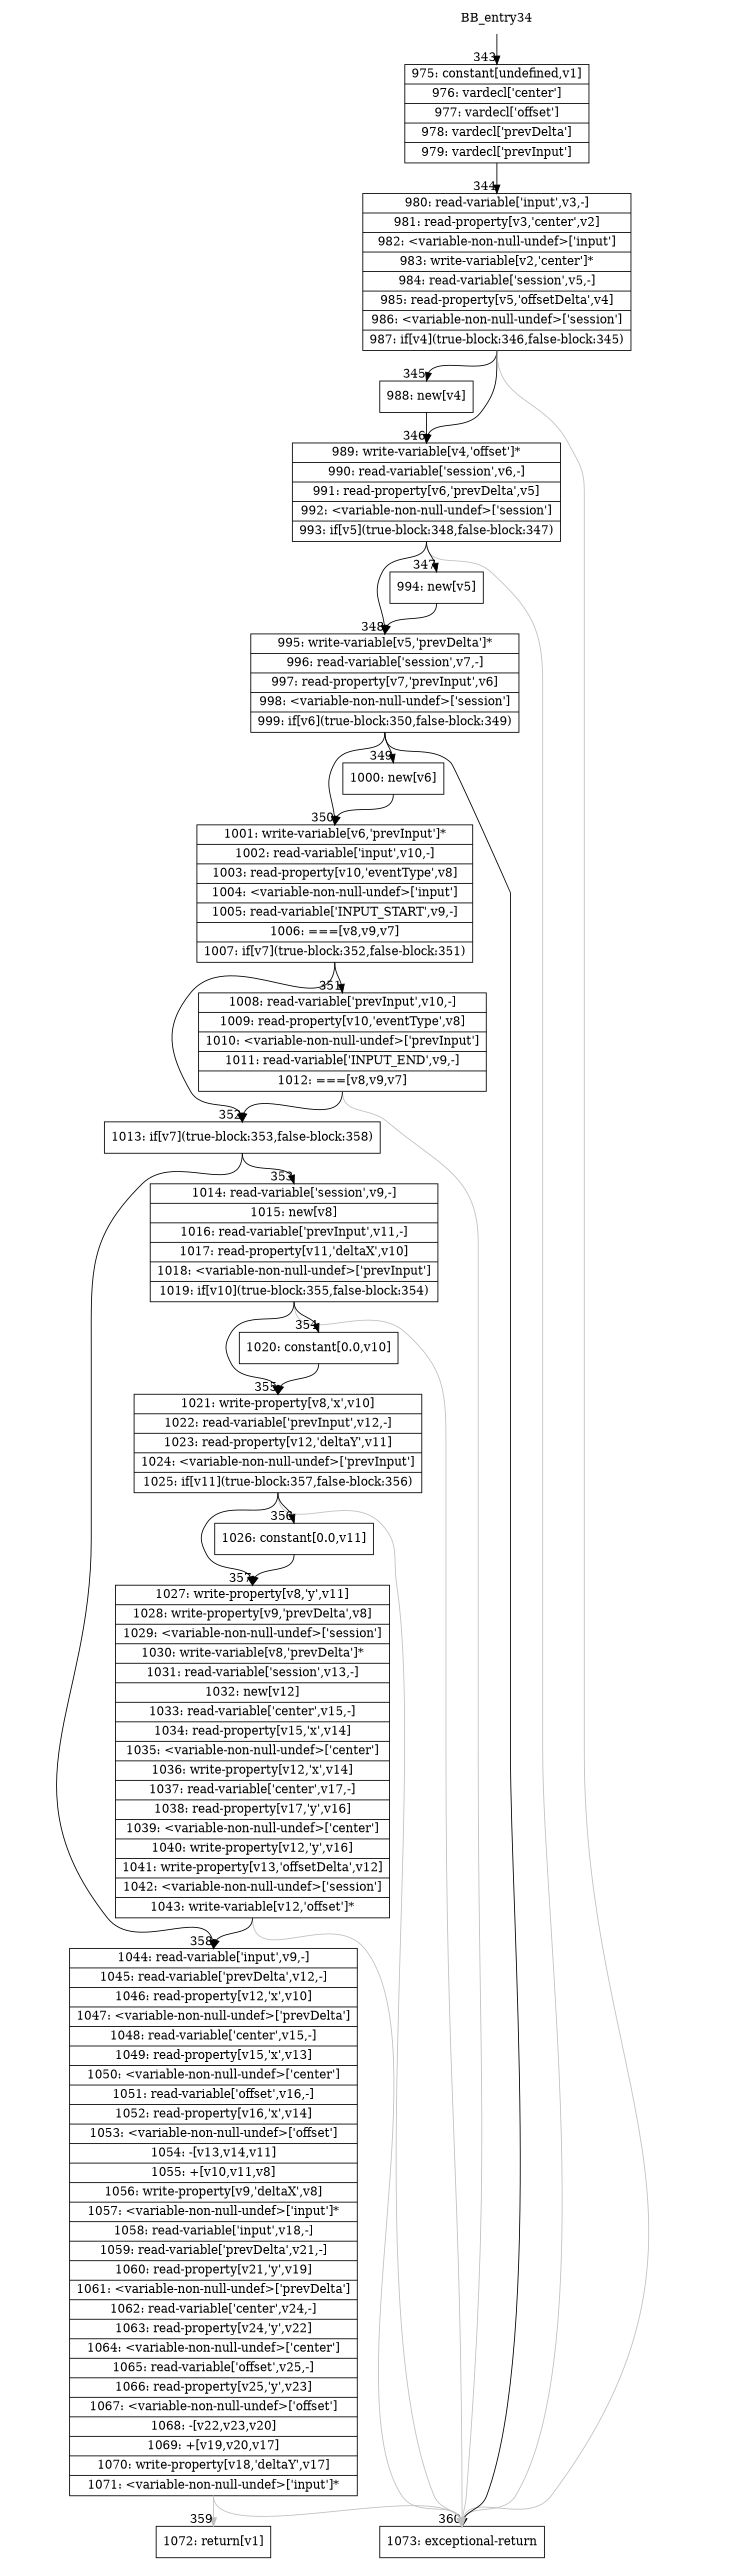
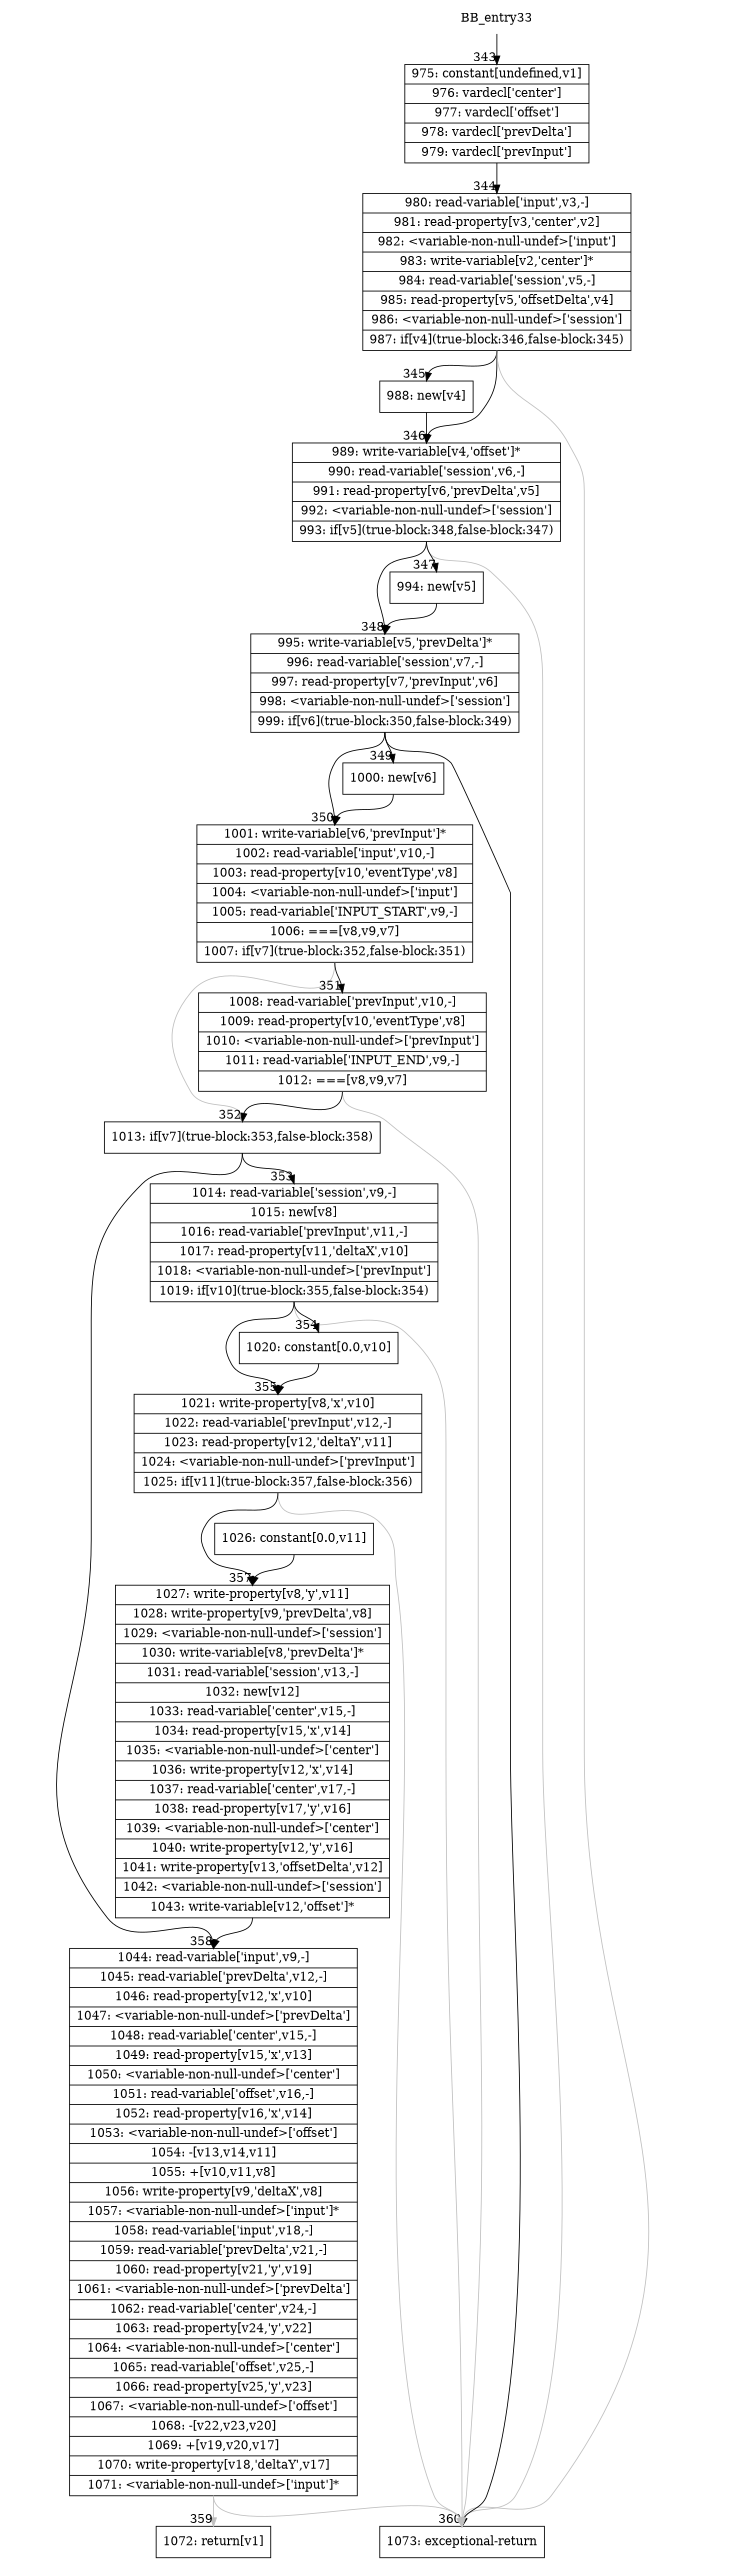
  digraph {
    rankdir=TD
    node [shape=record]
    edge [headport=n tailport=s]
-   BB_entry34 [shape=none]
+   BB_entry34 [shape=none label=BB_entry33]
    n2 [label="{975: constant[undefined,v1]|976: vardecl['center']|977: vardecl['offset']|978: vardecl['prevDelta']|979: vardecl['prevInput']}"]
    n3 [label="{980: read-variable['input',v3,-]|981: read-property[v3,'center',v2]|982: \<variable-non-null-undef\>['input']|983: write-variable[v2,'center']*|984: read-variable['session',v5,-]|985: read-property[v5,'offsetDelta',v4]|986: \<variable-non-null-undef\>['session']|987: if[v4](true-block:346,false-block:345)}"]
    n4 [label="{989: write-variable[v4,'offset']*|990: read-variable['session',v6,-]|991: read-property[v6,'prevDelta',v5]|992: \<variable-non-null-undef\>['session']|993: if[v5](true-block:348,false-block:347)}"]
    n5 [label="{988: new[v4]}"]
    n6 [label="{1073: exceptional-return}"]
    n7 [label="{995: write-variable[v5,'prevDelta']*|996: read-variable['session',v7,-]|997: read-property[v7,'prevInput',v6]|998: \<variable-non-null-undef\>['session']|999: if[v6](true-block:350,false-block:349)}"]
    n8 [label="{994: new[v5]}"]
    n9 [label="{1001: write-variable[v6,'prevInput']*|1002: read-variable['input',v10,-]|1003: read-property[v10,'eventType',v8]|1004: \<variable-non-null-undef\>['input']|1005: read-variable['INPUT_START',v9,-]|1006: ===[v8,v9,v7]|1007: if[v7](true-block:352,false-block:351)}"]
    n10 [label="{1000: new[v6]}"]
    n11 [label="{1013: if[v7](true-block:353,false-block:358)}"]
    n12 [label="{1008: read-variable['prevInput',v10,-]|1009: read-property[v10,'eventType',v8]|1010: \<variable-non-null-undef\>['prevInput']|1011: read-variable['INPUT_END',v9,-]|1012: ===[v8,v9,v7]}"]
    n13 [label="{1014: read-variable['session',v9,-]|1015: new[v8]|1016: read-variable['prevInput',v11,-]|1017: read-property[v11,'deltaX',v10]|1018: \<variable-non-null-undef\>['prevInput']|1019: if[v10](true-block:355,false-block:354)}"]
    n14 [label="{1044: read-variable['input',v9,-]|1045: read-variable['prevDelta',v12,-]|1046: read-property[v12,'x',v10]|1047: \<variable-non-null-undef\>['prevDelta']|1048: read-variable['center',v15,-]|1049: read-property[v15,'x',v13]|1050: \<variable-non-null-undef\>['center']|1051: read-variable['offset',v16,-]|1052: read-property[v16,'x',v14]|1053: \<variable-non-null-undef\>['offset']|1054: -[v13,v14,v11]|1055: +[v10,v11,v8]|1056: write-property[v9,'deltaX',v8]|1057: \<variable-non-null-undef\>['input']*|1058: read-variable['input',v18,-]|1059: read-variable['prevDelta',v21,-]|1060: read-property[v21,'y',v19]|1061: \<variable-non-null-undef\>['prevDelta']|1062: read-variable['center',v24,-]|1063: read-property[v24,'y',v22]|1064: \<variable-non-null-undef\>['center']|1065: read-variable['offset',v25,-]|1066: read-property[v25,'y',v23]|1067: \<variable-non-null-undef\>['offset']|1068: -[v22,v23,v20]|1069: +[v19,v20,v17]|1070: write-property[v18,'deltaY',v17]|1071: \<variable-non-null-undef\>['input']*}"]
    n15 [label="{1021: write-property[v8,'x',v10]|1022: read-variable['prevInput',v12,-]|1023: read-property[v12,'deltaY',v11]|1024: \<variable-non-null-undef\>['prevInput']|1025: if[v11](true-block:357,false-block:356)}"]
    n16 [label="{1020: constant[0.0,v10]}"]
    n17 [label="{1072: return[v1]}"]
    n18 [label="{1027: write-property[v8,'y',v11]|1028: write-property[v9,'prevDelta',v8]|1029: \<variable-non-null-undef\>['session']|1030: write-variable[v8,'prevDelta']*|1031: read-variable['session',v13,-]|1032: new[v12]|1033: read-variable['center',v15,-]|1034: read-property[v15,'x',v14]|1035: \<variable-non-null-undef\>['center']|1036: write-property[v12,'x',v14]|1037: read-variable['center',v17,-]|1038: read-property[v17,'y',v16]|1039: \<variable-non-null-undef\>['center']|1040: write-property[v12,'y',v16]|1041: write-property[v13,'offsetDelta',v12]|1042: \<variable-non-null-undef\>['session']|1043: write-variable[v12,'offset']*}"]
    n19 [label="{1026: constant[0.0,v11]}"]
    BB_entry34 -> n2 [headlabel="    343"]
    n2 -> n3 [headlabel="      344"]
    n3 -> n4 [headlabel="      346"]
    n3 -> n5 [headlabel="      345"]
    n3 -> n6 [color=gray headlabel="      360"]
    n4 -> n6 [color=gray]
    n4 -> n7 [headlabel="      348"]
    n4 -> n8 [headlabel="      347"]
    n5 -> n4
    n7 -> n6 [color=black]
    n7 -> n9 [headlabel="      350"]
    n7 -> n10 [headlabel="      349"]
    n8 -> n7
-   n9 -> n11 [headlabel="      352"]
+   n9 -> n11 [headlabel="      352" color=gray]
    n9 -> n12 [headlabel="      351"]
    n10 -> n9
    n11 -> n13 [headlabel="      353"]
    n11 -> n14 [headlabel="      358"]
    n12 -> n6 [color=gray]
    n12 -> n11
    n13 -> n6 [color=gray]
    n13 -> n15 [headlabel="      355"]
    n13 -> n16 [headlabel="      354"]
    n14 -> n6 [color=gray]
    n14 -> n17 [color=gray headlabel="      359"]
    n15 -> n6 [color=gray]
    n15 -> n18 [headlabel="      357"]
-   n15 -> n19 [headlabel="      356"]
    n16 -> n15
-   n18 -> n6 [color=gray]
    n18 -> n14
    n19 -> n18
  }
